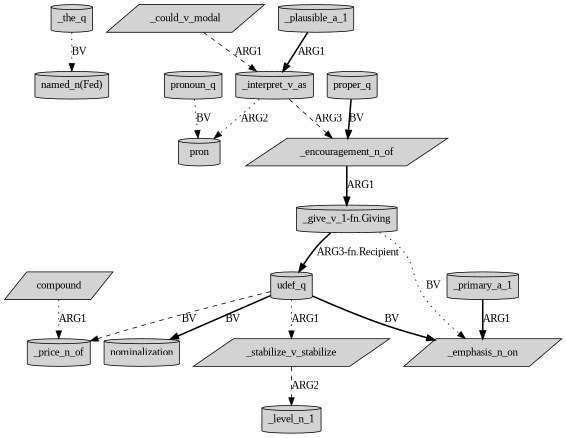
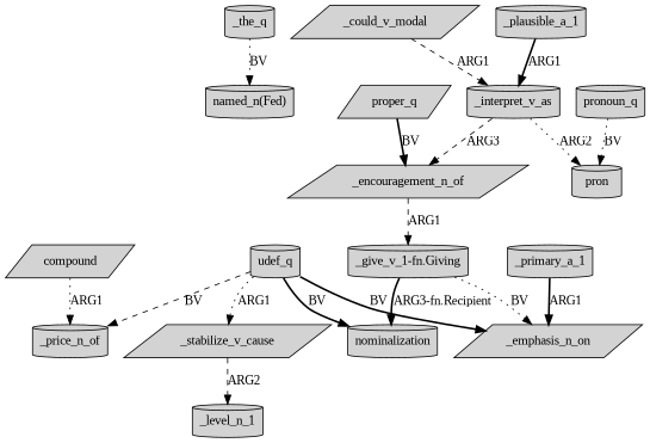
  digraph {
    fontname="Liberation Serif"
    node [fontname="Liberation Serif" shape=cylinder style=filled]
    edge [fontname="Liberation Serif" style=bold]
    _the_q
    "named_n(Fed)"
    compound [shape=parallelogram]
    _price_n_of
    udef_q
    nominalization
    _emphasis_n_on [shape=parallelogram]
-   _stabilize_v_cause [shape=parallelogram label=_stabilize_v_stabilize]
+   _stabilize_v_cause [shape=parallelogram]
    _level_n_1
    _could_v_modal [shape=parallelogram]
    _interpret_v_as
    _encouragement_n_of [shape=parallelogram]
    pron
    "_give_v_1-fn.Giving"
    _plausible_a_1
    _primary_a_1
    pronoun_q
-   proper_q
+   proper_q [shape=parallelogram]
    _the_q -> "named_n(Fed)" [label=BV style=dotted]
    compound -> _price_n_of [label=ARG1 style=dotted]
    udef_q -> _price_n_of [label=BV style=dashed]
    udef_q -> nominalization [label=BV]
    udef_q -> _emphasis_n_on [label=BV]
    udef_q -> _stabilize_v_cause [label=ARG1 style=dotted]
    _stabilize_v_cause -> _level_n_1 [label=ARG2 style=dashed]
    _could_v_modal -> _interpret_v_as [label=ARG1 style=dashed]
    _interpret_v_as -> _encouragement_n_of [label=ARG3 style=dashed]
    _interpret_v_as -> pron [label=ARG2 style=dotted]
-   _encouragement_n_of -> "_give_v_1-fn.Giving" [label=ARG1]
-   "_give_v_1-fn.Giving" -> udef_q [label="ARG3-fn.Recipient"]
+   _encouragement_n_of -> "_give_v_1-fn.Giving" [label=ARG1 style=dashed]
+   "_give_v_1-fn.Giving" -> nominalization [label="ARG3-fn.Recipient"]
    "_give_v_1-fn.Giving" -> _emphasis_n_on [label=BV style=dotted]
    _plausible_a_1 -> _interpret_v_as [label=ARG1]
    _primary_a_1 -> _emphasis_n_on [label=ARG1]
    pronoun_q -> pron [label=BV style=dotted]
    proper_q -> _encouragement_n_of [label=BV]
  }
